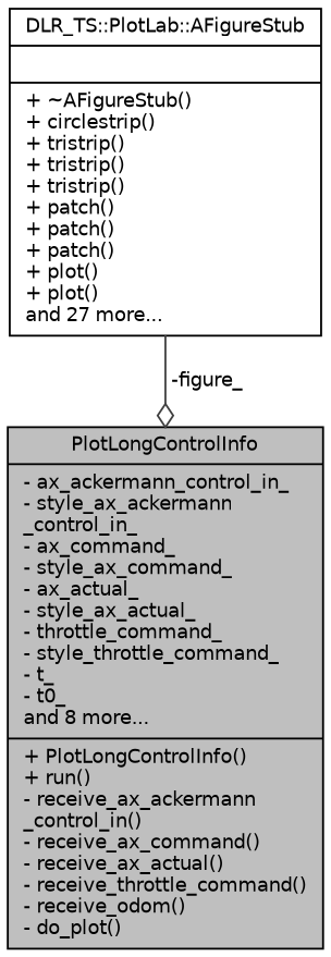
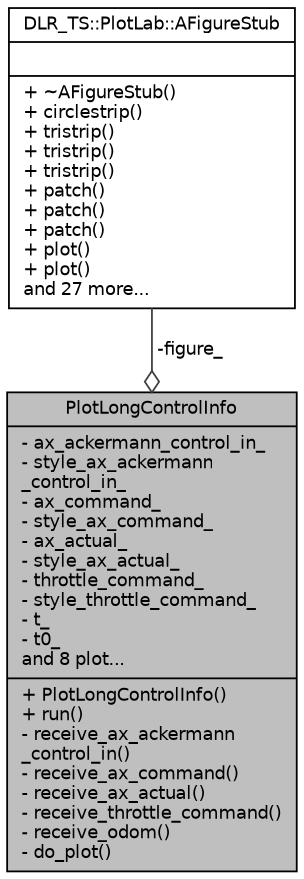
  digraph {
    node [color=black fontname=Helvetica fontsize=10 shape=record style=filled]
-   n1 [fillcolor=grey75 fontcolor=black height=0.2 label="{PlotLongControlInfo\n|- ax_ackermann_control_in_\l- style_ax_ackermann\l_control_in_\l- ax_command_\l- style_ax_command_\l- ax_actual_\l- style_ax_actual_\l- throttle_command_\l- style_throttle_command_\l- t_\l- t0_\land 8 more...\l|+ PlotLongControlInfo()\l+ run()\l- receive_ax_ackermann\l_control_in()\l- receive_ax_command()\l- receive_ax_actual()\l- receive_throttle_command()\l- receive_odom()\l- do_plot()\l}" width=0.4]
+   n1 [fillcolor=grey75 fontcolor=black height=0.2 label="{PlotLongControlInfo\n|- ax_ackermann_control_in_\l- style_ax_ackermann\l_control_in_\l- ax_command_\l- style_ax_command_\l- ax_actual_\l- style_ax_actual_\l- throttle_command_\l- style_throttle_command_\l- t_\l- t0_\land 8 plot...\l|+ PlotLongControlInfo()\l+ run()\l- receive_ax_ackermann\l_control_in()\l- receive_ax_command()\l- receive_ax_actual()\l- receive_throttle_command()\l- receive_odom()\l- do_plot()\l}" width=0.4]
    n2 [fillcolor=white height=0.2 label="{DLR_TS::PlotLab::AFigureStub\n||+ ~AFigureStub()\l+ circlestrip()\l+ tristrip()\l+ tristrip()\l+ tristrip()\l+ patch()\l+ patch()\l+ patch()\l+ plot()\l+ plot()\land 27 more...\l}" width=0.4]
    n2 -> n1 [arrowhead=odiamond color=grey25 fontname=Helvetica fontsize=10 label=" -figure_" labelfontname=Helvetica labelfontsize=10 style=solid]
  }
